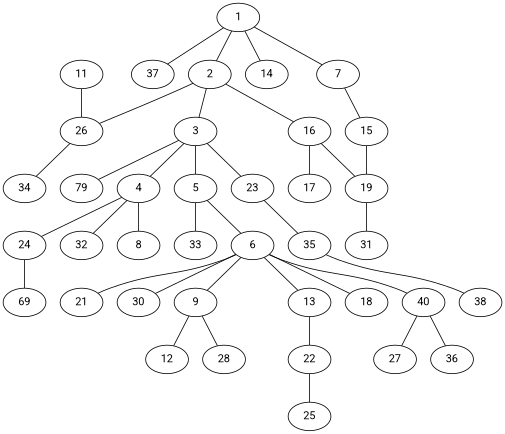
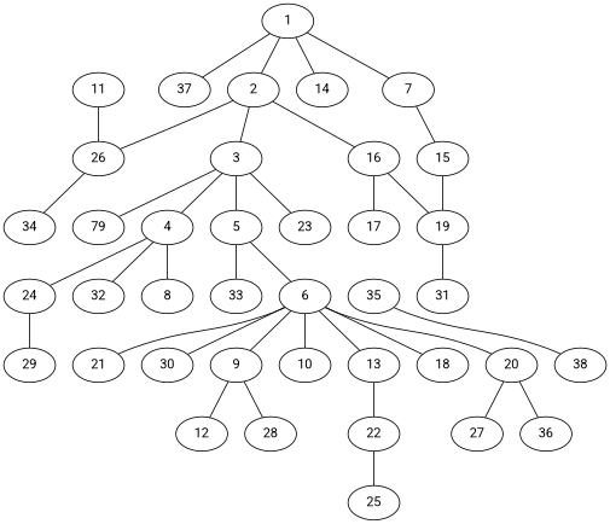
  graph {
    fontname=Roboto
    node [fontname=Roboto]
    edge [fontname=Roboto]
    1
    2
    7
    14
    37
    3
    16
    26
    15
    4
    5
    23
    n13 [label=79]
    11
    19
    17
    34
    8
    24
    32
    6
    33
    35
    31
-   29 [label=69]
+   29
    9
+   10
    13
    18
-   20 [label=40]
+   20
    21
    30
    38
    12
    28
    22
    27
    36
    25
    1 -- 2
    1 -- 7
    1 -- 14
    1 -- 37
    2 -- 3
    2 -- 16
    2 -- 26
    7 -- 15
    3 -- 4
    3 -- 5
    3 -- 23
    3 -- n13
    16 -- 19
    16 -- 17
    26 -- 34
    15 -- 19
    4 -- 8
    4 -- 24
    4 -- 32
    5 -- 6
    5 -- 33
-   23 -- 35
    11 -- 26
    19 -- 31
    24 -- 29
    6 -- 9
+   6 -- 10
    6 -- 13
    6 -- 18
    6 -- 20
    6 -- 21
    6 -- 30
    35 -- 38
    9 -- 12
    9 -- 28
    13 -- 22
    20 -- 27
    20 -- 36
    22 -- 25
  }
